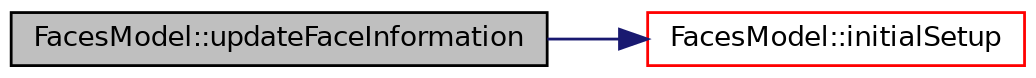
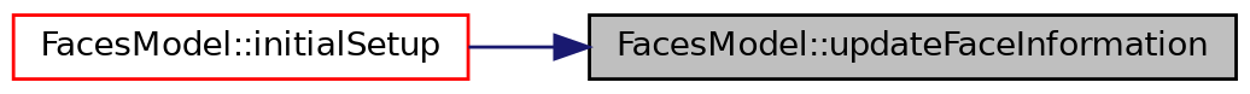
  digraph {
    rankdir=RL
    node [fontname=Helvetica fontsize=10 shape=record style=filled]
    n1 [color=black fillcolor=grey75 fontcolor=black height=0.2 label="FacesModel::updateFaceInformation" width=0.4]
    n2 [color=red fillcolor=white height=0.2 label="FacesModel::initialSetup" width=0.4]
-   n2 -> n1 [color=midnightblue dir=back fontname=Helvetica fontsize=10 labelfontname=Helvetica labelfontsize=10 style=solid]
+   n1 -> n2 [color=midnightblue dir=back fontname=Helvetica fontsize=10 labelfontname=Helvetica labelfontsize=10 style=solid]
  }
